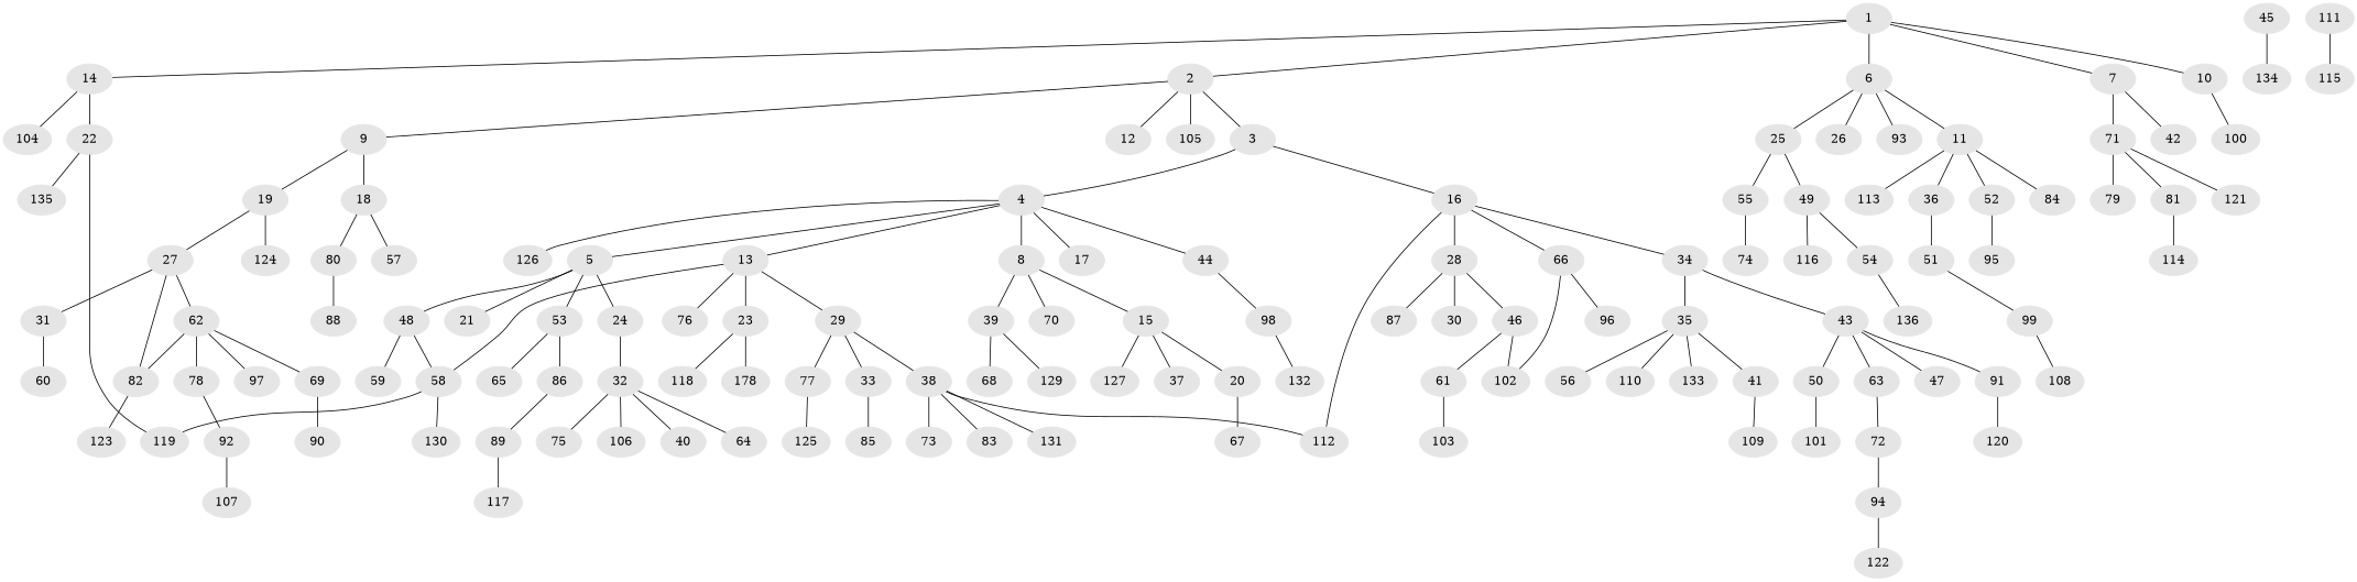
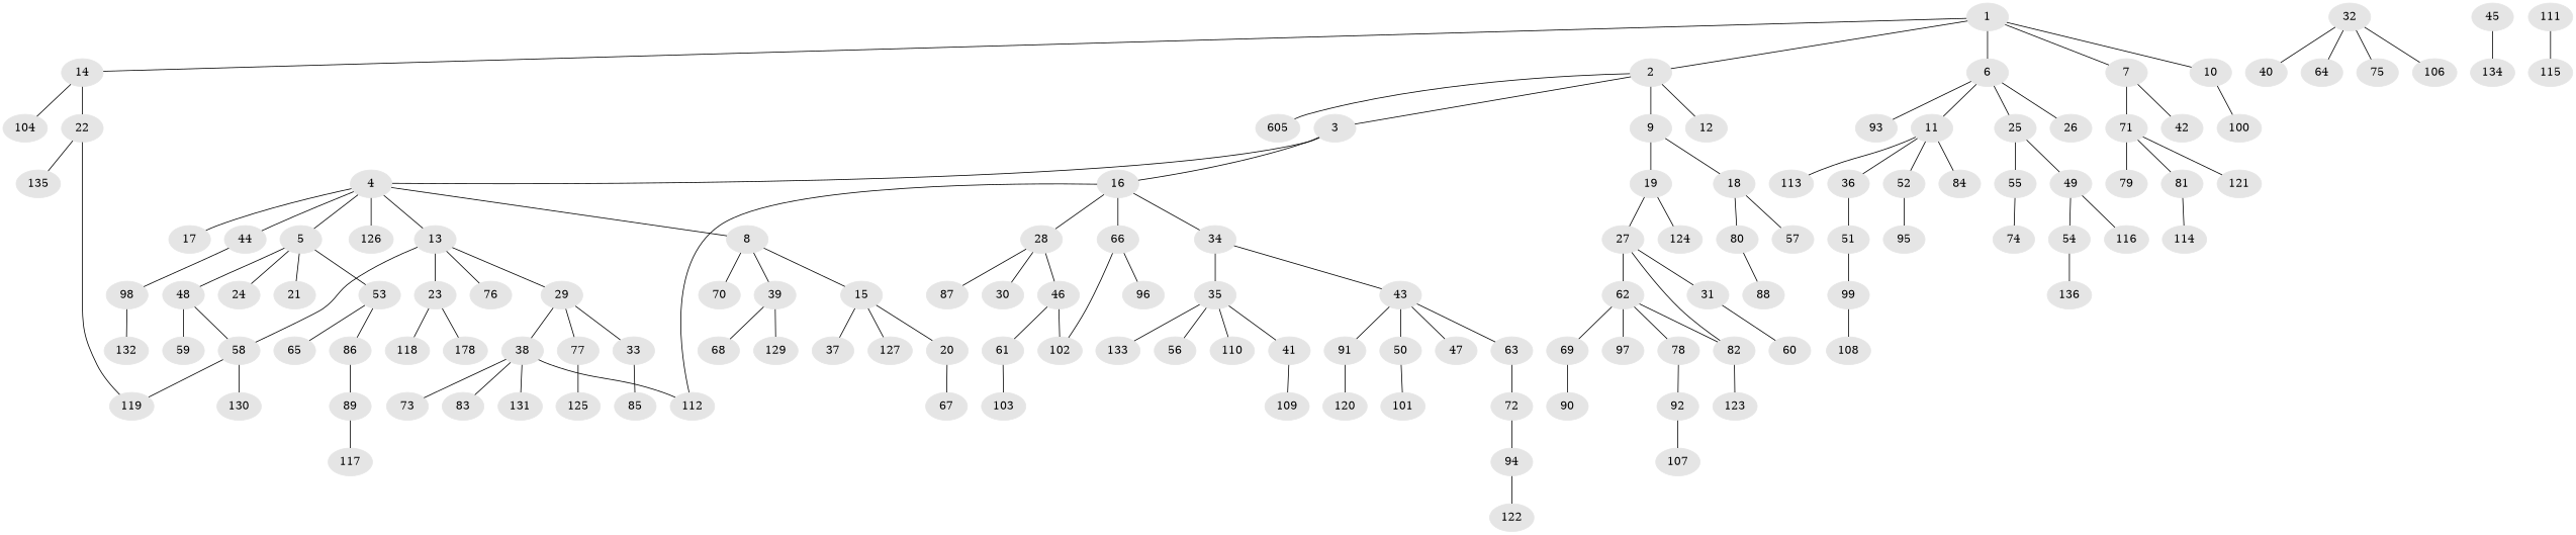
  graph {
    node [color=gray90 style=filled]
    1
    2
    6
    7
    10
    14
    3
    9
    12
-   105
+   105 [label=605]
    11
    25
    26
    93
    42
    71
    100
    22
    104
    4
    16
    18
    19
    5
    8
    13
    17
    44
    126
    28
    34
    66
    112
    21
    24
    48
    53
    15
    39
    70
    23
    29
    58
    76
    98
    32
    59
    65
    86
    36
    52
    84
    113
    49
    55
    79
    81
    121
    20
    37
    127
    68
    129
    57
    80
    27
    124
    51
    95
    118
    n71 [label=178]
    33
    38
    77
    119
    130
    135
    67
    30
    46
    87
    35
    43
    102
    96
    88
    31
    62
    82
    40
    64
    75
    106
    54
    116
    74
    60
    69
    78
    97
    123
    61
    85
    73
    83
    131
    125
    41
    56
    110
    133
    47
    50
    63
    91
    109
    99
    101
    72
    120
    45
    134
    132
    103
    136
    89
    90
    92
    94
    114
    122
    107
    111
    115
    117
    108
    1 -- 2
    1 -- 6
    1 -- 7
    1 -- 10
    1 -- 14
    2 -- 3
    2 -- 9
    2 -- 12
    2 -- 105
    6 -- 11
    6 -- 25
    6 -- 26
    6 -- 93
    7 -- 42
    7 -- 71
    10 -- 100
    14 -- 22
    14 -- 104
    3 -- 4
    3 -- 16
    9 -- 18
    9 -- 19
    11 -- 36
    11 -- 52
    11 -- 84
    11 -- 113
    25 -- 49
    25 -- 55
    71 -- 79
    71 -- 81
    71 -- 121
    22 -- 119
    22 -- 135
    4 -- 5
    4 -- 8
    4 -- 13
    4 -- 17
    4 -- 44
    4 -- 126
    16 -- 28
    16 -- 34
    16 -- 66
    16 -- 112
    18 -- 57
    18 -- 80
    19 -- 27
    19 -- 124
    5 -- 21
    5 -- 24
    5 -- 48
    5 -- 53
    8 -- 15
    8 -- 39
    8 -- 70
    13 -- 23
    13 -- 29
    13 -- 58
    13 -- 76
    44 -- 98
    28 -- 30
    28 -- 46
    28 -- 87
    34 -- 35
    34 -- 43
    66 -- 102
    66 -- 96
-   24 -- 32
    48 -- 58
    48 -- 59
    53 -- 65
    53 -- 86
    15 -- 20
    15 -- 37
    15 -- 127
    39 -- 68
    39 -- 129
    23 -- 118
    23 -- n71
    29 -- 33
    29 -- 38
    29 -- 77
    58 -- 119
    58 -- 130
    98 -- 132
    32 -- 40
    32 -- 64
    32 -- 75
    32 -- 106
    86 -- 89
    36 -- 51
    52 -- 95
    49 -- 54
    49 -- 116
    55 -- 74
    81 -- 114
    20 -- 67
    80 -- 88
    27 -- 31
    27 -- 62
    27 -- 82
    51 -- 99
    33 -- 85
    38 -- 112
    38 -- 73
    38 -- 83
    38 -- 131
    77 -- 125
    46 -- 102
    46 -- 61
    35 -- 41
    35 -- 56
    35 -- 110
    35 -- 133
    43 -- 47
    43 -- 50
    43 -- 63
    43 -- 91
    31 -- 60
    62 -- 82
    62 -- 69
    62 -- 78
    62 -- 97
    82 -- 123
    54 -- 136
    69 -- 90
    78 -- 92
    61 -- 103
    41 -- 109
    50 -- 101
    63 -- 72
    91 -- 120
    99 -- 108
    72 -- 94
    45 -- 134
    89 -- 117
    92 -- 107
    94 -- 122
    111 -- 115
  }
